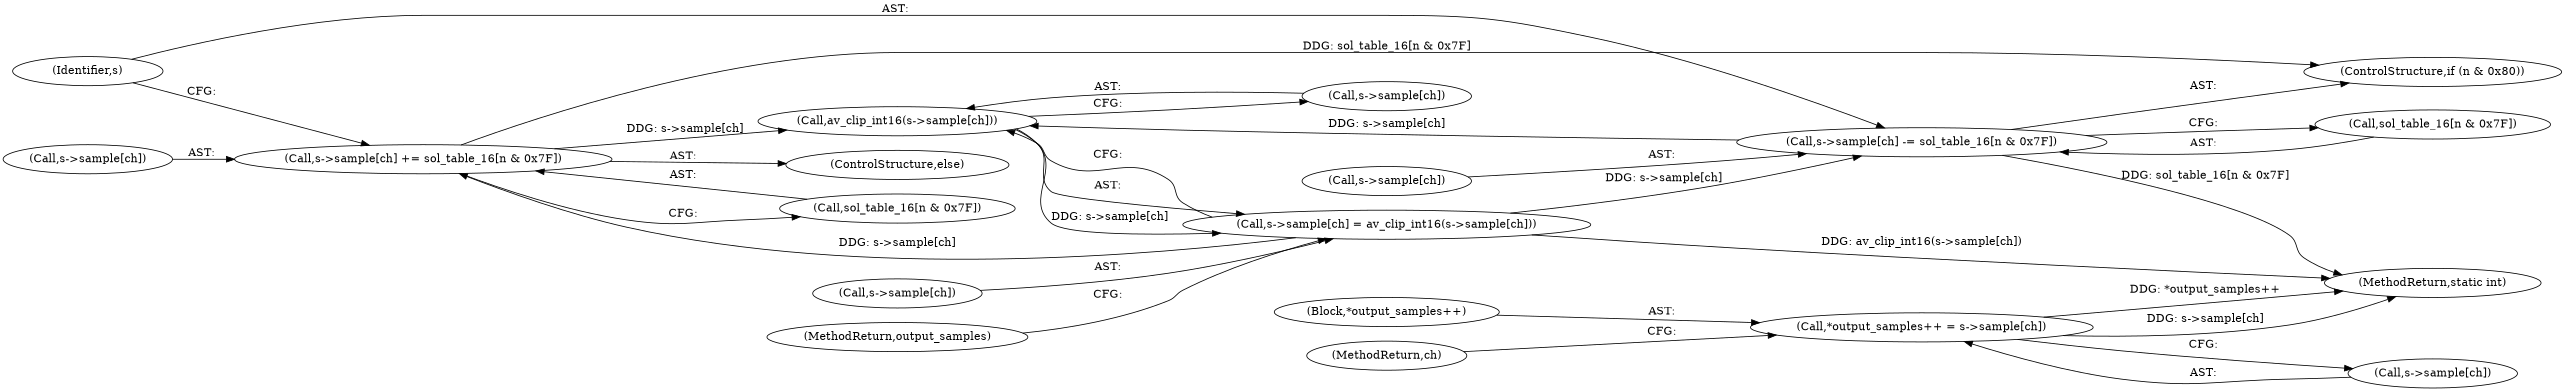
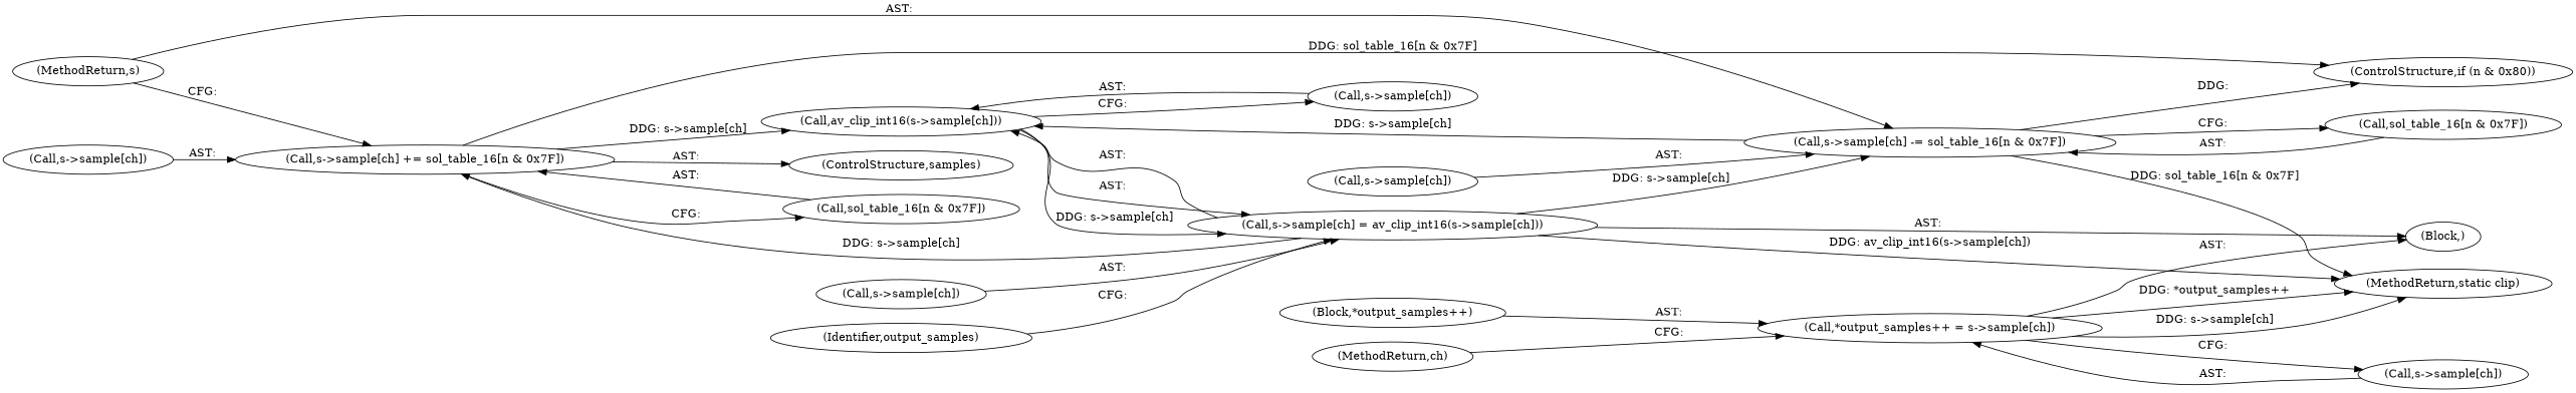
  digraph {
    rankdir=LR
    n1 [label="(Call,s->sample[ch] += sol_table_16[n & 0x7F])"]
    n2 [label="(Call,av_clip_int16(s->sample[ch]))"]
    n3 [label="(Call,sol_table_16[n & 0x7F])"]
-   n4 [label="(ControlStructure,else)"]
+   n4 [label="(ControlStructure,samples)"]
    n5 [label="(ControlStructure,if (n & 0x80))"]
    n6 [label="(Call,s->sample[ch] = av_clip_int16(s->sample[ch]))"]
    n7 [label="(Call,s->sample[ch])"]
-   n8 [label="(MethodReturn,static int)"]
+   n8 [label="(MethodReturn,static clip)"]
    n9 [label="(Call,s->sample[ch] -= sol_table_16[n & 0x7F])"]
+   n10 [label="(Block,)"]
    n11 [label="(Call,sol_table_16[n & 0x7F])"]
    n12 [label="(Call,*output_samples++ = s->sample[ch])"]
    n13 [label="(Call,s->sample[ch])"]
    n14 [label="(Block,*output_samples++)"]
    n15 [label="(Call,s->sample[ch])"]
    n16 [label="(Call,s->sample[ch])"]
-   n17 [label="(MethodReturn,output_samples)"]
+   n17 [label="(Identifier,output_samples)"]
    n18 [label="(Call,s->sample[ch])"]
-   n19 [label="(Identifier,s)"]
+   n19 [label="(MethodReturn,s)"]
    n20 [label="(MethodReturn,ch)"]
    n1 -> n2 [label="DDG: s->sample[ch]"]
    n1 -> n3 [label="CFG: "]
    n1 -> n4 [label="AST: "]
    n1 -> n5 [label="DDG: sol_table_16[n & 0x7F]"]
    n2 -> n6 [label="AST: "]
    n2 -> n6 [label="DDG: s->sample[ch]"]
    n2 -> n7 [label="CFG: "]
    n3 -> n1 [label="AST: "]
    n6 -> n1 [label="DDG: s->sample[ch]"]
-   n6 -> n2 [label="CFG: "]
+   n6 -> n2 [label="AST: "]
    n6 -> n8 [label="DDG: av_clip_int16(s->sample[ch])"]
    n6 -> n9 [label="DDG: s->sample[ch]"]
+   n6 -> n10 [label="AST: "]
    n7 -> n2 [label="AST: "]
    n9 -> n2 [label="DDG: s->sample[ch]"]
-   n9 -> n5 [label="AST: "]
+   n9 -> n5 [label="DDG: "]
    n9 -> n8 [label="DDG: sol_table_16[n & 0x7F]"]
    n9 -> n11 [label="CFG: "]
    n11 -> n9 [label="AST: "]
    n12 -> n8 [label="DDG: *output_samples++"]
    n12 -> n8 [label="DDG: s->sample[ch]"]
+   n12 -> n10 [label="AST: "]
    n12 -> n13 [label="CFG: "]
    n13 -> n12 [label="AST: "]
    n14 -> n12 [label="AST: "]
    n15 -> n9 [label="AST: "]
    n16 -> n1 [label="AST: "]
    n17 -> n6 [label="CFG: "]
    n18 -> n6 [label="AST: "]
    n19 -> n1 [label="CFG: "]
    n19 -> n9 [label="AST: "]
    n20 -> n12 [label="CFG: "]
  }
